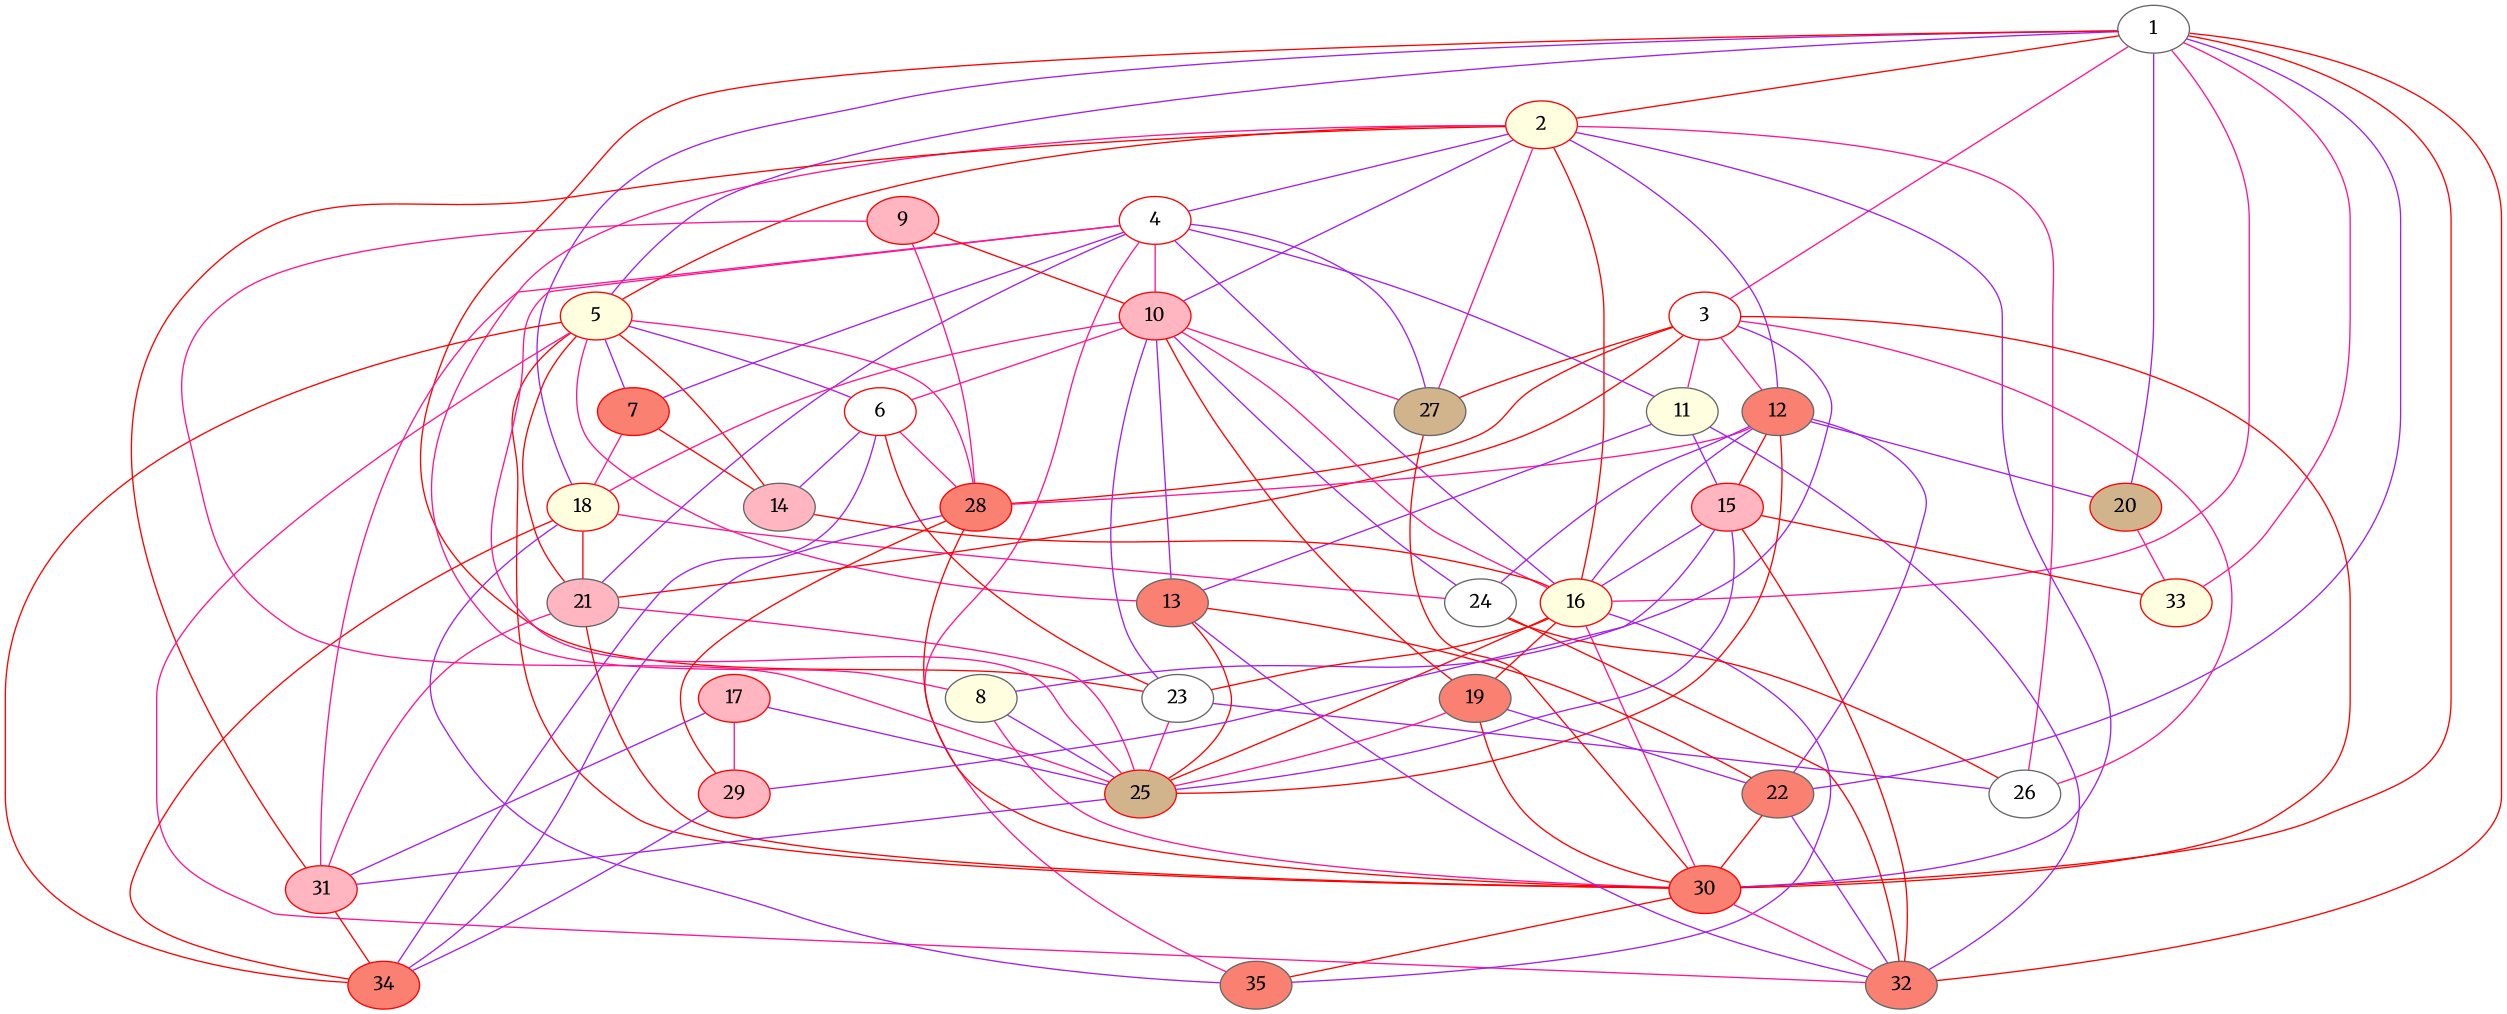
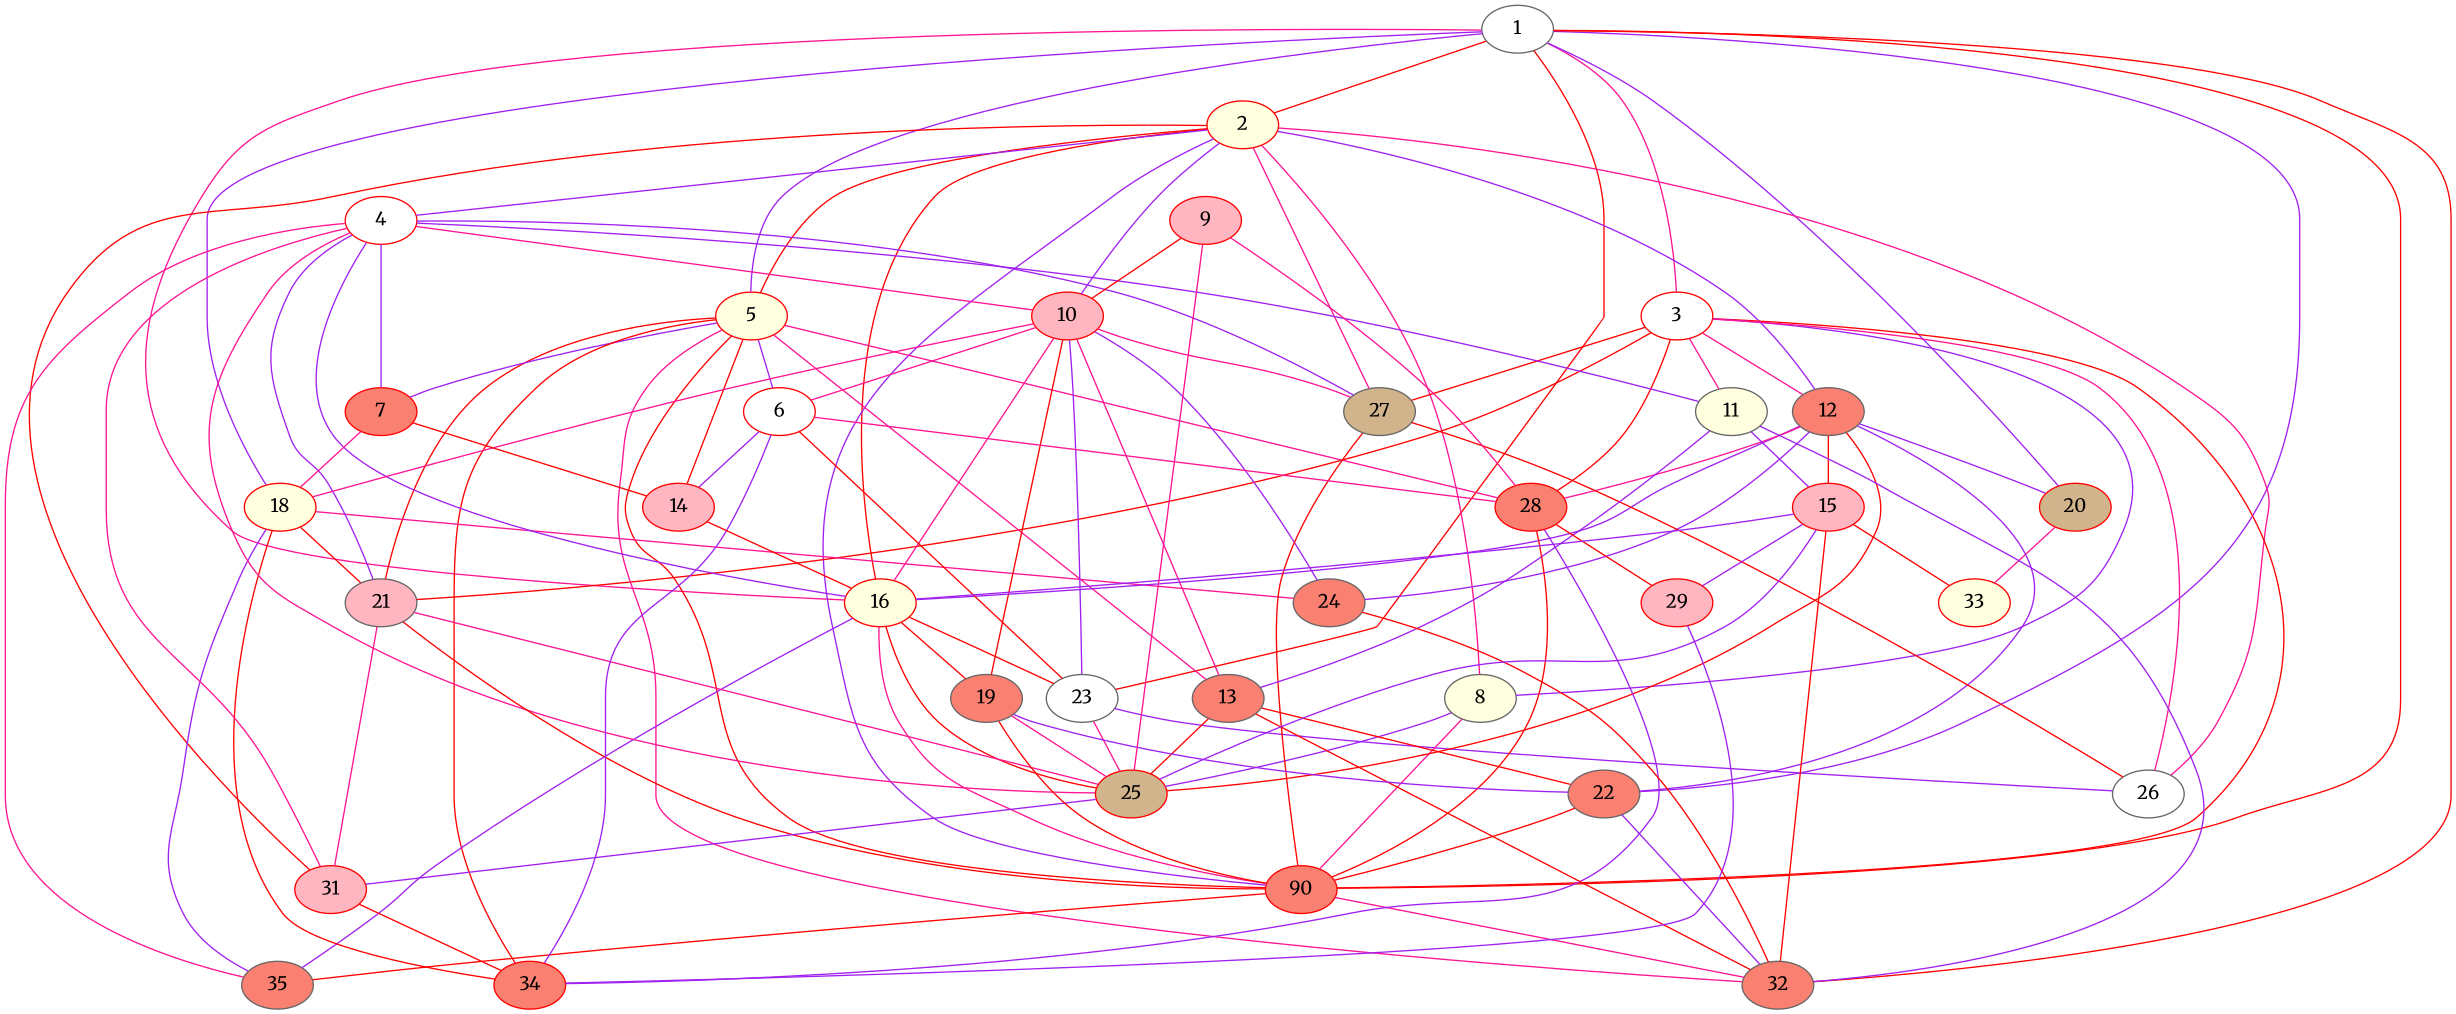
  graph {
    fontname=Merriweather
    node [color=red fillcolor=salmon fontname=Merriweather style=filled]
    edge [color=purple fontname=Merriweather weight=1.0]
    1 [color=gray40 fillcolor=white]
    2 [fillcolor=lightyellow]
    3 [fillcolor=white]
    5 [fillcolor=lightyellow]
    16 [fillcolor=lightyellow]
    18 [fillcolor=lightyellow]
    20 [fillcolor=tan]
    22 [color=gray40]
    23 [color=gray40 fillcolor=white]
-   30
+   30 [label=90]
    32 [color=gray40]
    33 [fillcolor=lightyellow]
    4 [fillcolor=white]
    8 [color=gray40 fillcolor=lightyellow]
    10 [fillcolor=lightpink]
    12 [color=gray40]
    26 [color=gray40 fillcolor=white]
    27 [color=gray40 fillcolor=tan]
    31 [fillcolor=lightpink]
    11 [color=gray40 fillcolor=lightyellow]
    21 [color=gray40 fillcolor=lightpink]
    28
    6 [fillcolor=white]
    7
    13 [color=gray40]
-   14 [color=gray40 fillcolor=lightpink]
+   14 [fillcolor=lightpink]
    34
    25 [fillcolor=tan]
    35 [color=gray40]
    19 [color=gray40]
-   24 [color=gray40 fillcolor=white]
+   24 [color=gray40]
    15 [fillcolor=lightpink]
    29 [fillcolor=lightpink]
    9 [fillcolor=lightpink]
-   17 [fillcolor=lightpink]
    1 -- 2 [color=red]
    1 -- 3 [color=deeppink]
    1 -- 5 [weight=2.0]
    1 -- 16 [color=deeppink weight=2.0]
    1 -- 18
    1 -- 20
    1 -- 22
    1 -- 23 [color=red]
    1 -- 30 [color=red]
    1 -- 32 [color=red]
-   1 -- 33 [color=deeppink]
    2 -- 5 [color=red]
    2 -- 16 [color=red]
    2 -- 30
    2 -- 4
    2 -- 8 [color=deeppink]
    2 -- 10
    2 -- 12
    2 -- 26 [color=deeppink weight=2.0]
    2 -- 27 [color=deeppink]
    2 -- 31 [color=red]
    3 -- 30 [color=red weight=2.0]
    3 -- 8
    3 -- 12 [color=deeppink]
    3 -- 26 [color=deeppink]
    3 -- 27 [color=red]
    3 -- 11 [color=deeppink]
    3 -- 21 [color=red weight=2.0]
    3 -- 28 [color=red]
    5 -- 30 [color=red]
    5 -- 32 [color=deeppink]
    5 -- 21 [color=red]
    5 -- 28 [color=deeppink weight=2.0]
    5 -- 6 [weight=2.0]
    5 -- 7
    5 -- 13 [color=deeppink]
    5 -- 14 [color=red]
    5 -- 34 [color=red]
    16 -- 23 [color=red weight=2.0]
    16 -- 30 [color=deeppink weight=2.0]
    16 -- 25 [color=red]
    16 -- 35
    16 -- 19 [color=red weight=2.0]
    18 -- 21 [color=red]
    18 -- 34 [color=red]
    18 -- 35
    18 -- 24 [color=deeppink weight=4.0]
    20 -- 33 [color=deeppink]
    22 -- 30 [color=red]
    22 -- 32
    23 -- 26
    23 -- 25 [color=deeppink]
    30 -- 32 [color=deeppink]
    30 -- 35 [color=red]
    4 -- 16
    4 -- 10 [color=deeppink weight=2.0]
    4 -- 27
    4 -- 31 [color=deeppink]
    4 -- 11
    4 -- 21
    4 -- 7
    4 -- 25 [color=deeppink]
    4 -- 35 [color=deeppink]
    8 -- 30 [color=deeppink]
    8 -- 25
    10 -- 16 [color=deeppink]
    10 -- 18 [color=deeppink]
    10 -- 23
    10 -- 27 [color=deeppink]
    10 -- 6 [color=deeppink]
-   10 -- 13
+   10 -- 13 [color=deeppink]
    10 -- 19 [color=red]
    10 -- 24
    12 -- 16
    12 -- 20
    12 -- 22 [weight=2.0]
    12 -- 28 [color=deeppink]
    12 -- 25 [color=red weight=2.0]
    12 -- 24
    12 -- 15 [color=red]
    27 -- 30 [color=red]
    31 -- 34 [color=red]
    11 -- 32 [weight=2.0]
    11 -- 13
    11 -- 15
    21 -- 30 [color=red]
    21 -- 31 [color=deeppink weight=2.0]
    21 -- 25 [color=deeppink]
    28 -- 30 [color=red]
    28 -- 34
    28 -- 29 [color=red]
    6 -- 23 [color=red]
    6 -- 28 [color=deeppink]
    6 -- 14 [weight=2.0]
    6 -- 34
    7 -- 18 [color=deeppink]
    7 -- 14 [color=red]
    13 -- 22 [color=red]
-   13 -- 32
+   13 -- 32 [color=red]
    13 -- 25 [color=red]
    14 -- 16 [color=red]
    25 -- 31
    19 -- 22
    19 -- 30 [color=red]
    19 -- 25 [color=deeppink]
    24 -- 32 [color=red]
-   24 -- 26 [color=red]
+   27 -- 26 [color=red]
    15 -- 16
    15 -- 32 [color=red]
    15 -- 33 [color=red]
    15 -- 25
    15 -- 29
    29 -- 34
    9 -- 10 [color=red]
    9 -- 28 [color=deeppink]
    9 -- 25 [color=deeppink]
-   17 -- 31 [weight=2.0]
-   17 -- 25 [weight=2.0]
-   17 -- 29 [color=deeppink weight=2.0]
  }
